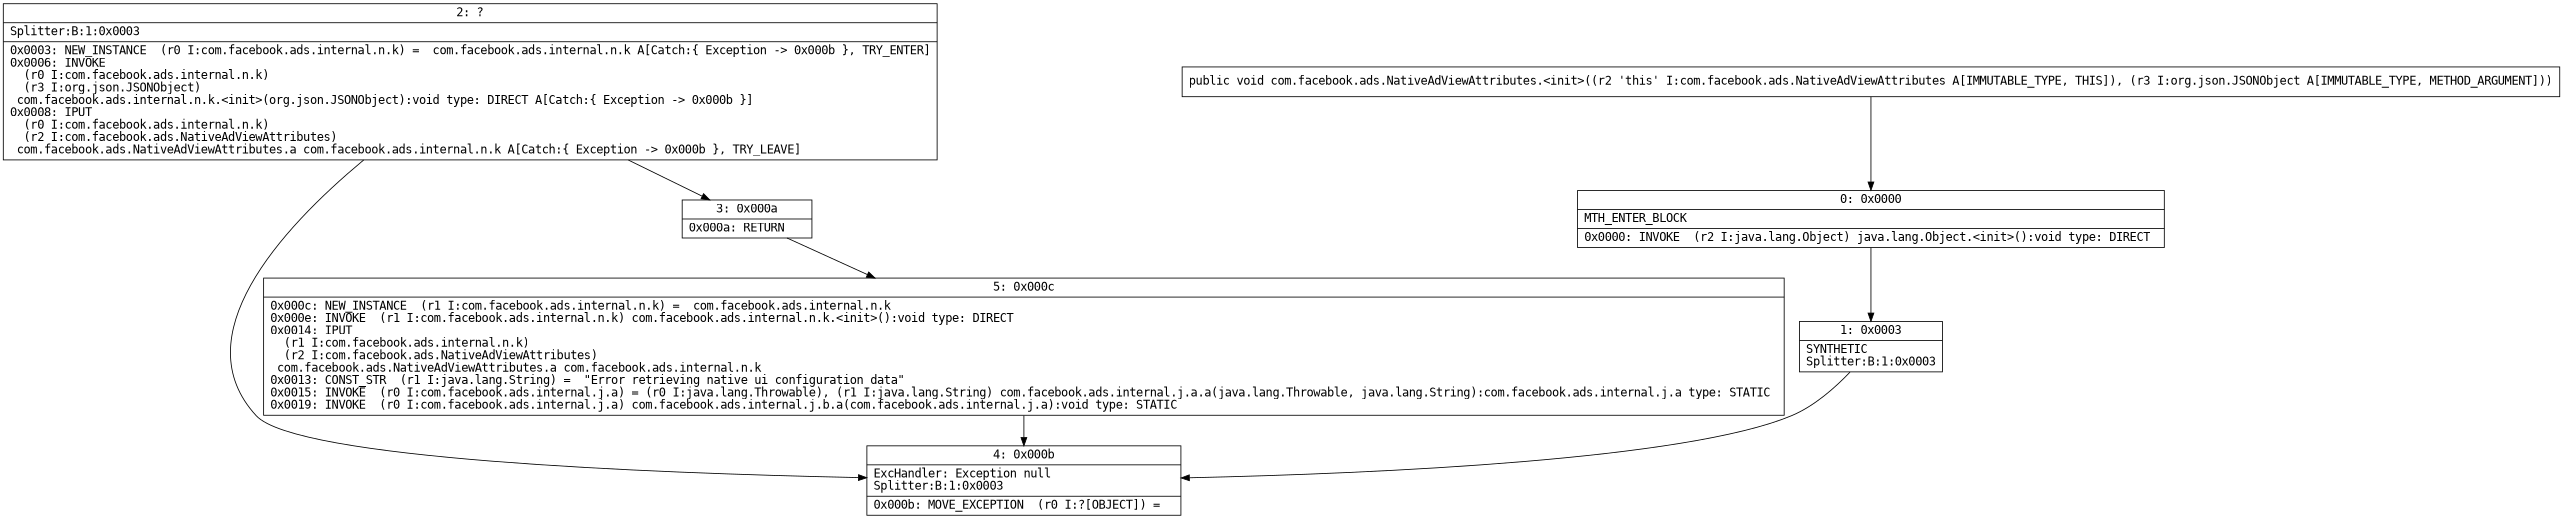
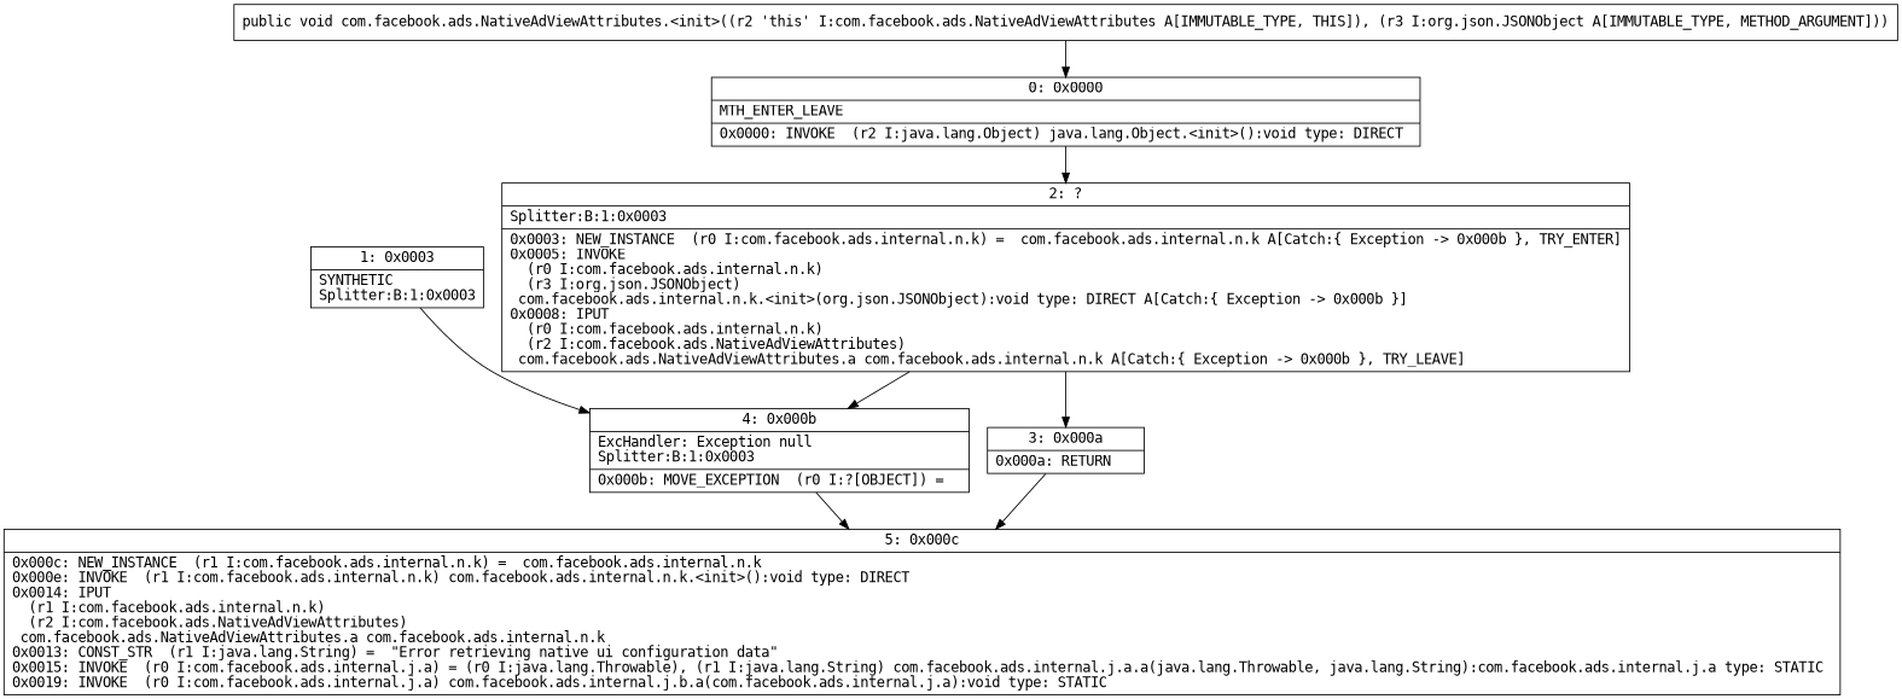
  digraph {
    fontname="DejaVu Sans Mono"
    node [fontname="DejaVu Sans Mono" shape=record]
    edge [fontname="DejaVu Sans Mono"]
-   n1 [label="{0\:\ 0x0000|MTH_ENTER_BLOCK\l|0x0000: INVOKE  (r2 I:java.lang.Object) java.lang.Object.\<init\>():void type: DIRECT \l}"]
+   n1 [label="{0\:\ 0x0000|MTH_ENTER_LEAVE\l|0x0000: INVOKE  (r2 I:java.lang.Object) java.lang.Object.\<init\>():void type: DIRECT \l}"]
    n2 [label="{1\:\ 0x0003|SYNTHETIC\lSplitter:B:1:0x0003\l}"]
    n3 [label="{4\:\ 0x000b|ExcHandler: Exception null\lSplitter:B:1:0x0003\l|0x000b: MOVE_EXCEPTION  (r0 I:?[OBJECT]) =  \l}"]
-   n4 [label="{2\:\ ?|Splitter:B:1:0x0003\l|0x0003: NEW_INSTANCE  (r0 I:com.facebook.ads.internal.n.k) =  com.facebook.ads.internal.n.k A[Catch:\{ Exception \-\> 0x000b \}, TRY_ENTER]\l0x0006: INVOKE  \l  (r0 I:com.facebook.ads.internal.n.k)\l  (r3 I:org.json.JSONObject)\l com.facebook.ads.internal.n.k.\<init\>(org.json.JSONObject):void type: DIRECT A[Catch:\{ Exception \-\> 0x000b \}]\l0x0008: IPUT  \l  (r0 I:com.facebook.ads.internal.n.k)\l  (r2 I:com.facebook.ads.NativeAdViewAttributes)\l com.facebook.ads.NativeAdViewAttributes.a com.facebook.ads.internal.n.k A[Catch:\{ Exception \-\> 0x000b \}, TRY_LEAVE]\l}"]
+   n4 [label="{2\:\ ?|Splitter:B:1:0x0003\l|0x0003: NEW_INSTANCE  (r0 I:com.facebook.ads.internal.n.k) =  com.facebook.ads.internal.n.k A[Catch:\{ Exception \-\> 0x000b \}, TRY_ENTER]\l0x0005: INVOKE  \l  (r0 I:com.facebook.ads.internal.n.k)\l  (r3 I:org.json.JSONObject)\l com.facebook.ads.internal.n.k.\<init\>(org.json.JSONObject):void type: DIRECT A[Catch:\{ Exception \-\> 0x000b \}]\l0x0008: IPUT  \l  (r0 I:com.facebook.ads.internal.n.k)\l  (r2 I:com.facebook.ads.NativeAdViewAttributes)\l com.facebook.ads.NativeAdViewAttributes.a com.facebook.ads.internal.n.k A[Catch:\{ Exception \-\> 0x000b \}, TRY_LEAVE]\l}"]
    n5 [label="{3\:\ 0x000a|0x000a: RETURN   \l}"]
    n6 [label="{5\:\ 0x000c|0x000c: NEW_INSTANCE  (r1 I:com.facebook.ads.internal.n.k) =  com.facebook.ads.internal.n.k \l0x000e: INVOKE  (r1 I:com.facebook.ads.internal.n.k) com.facebook.ads.internal.n.k.\<init\>():void type: DIRECT \l0x0014: IPUT  \l  (r1 I:com.facebook.ads.internal.n.k)\l  (r2 I:com.facebook.ads.NativeAdViewAttributes)\l com.facebook.ads.NativeAdViewAttributes.a com.facebook.ads.internal.n.k \l0x0013: CONST_STR  (r1 I:java.lang.String) =  \"Error retrieving native ui configuration data\" \l0x0015: INVOKE  (r0 I:com.facebook.ads.internal.j.a) = (r0 I:java.lang.Throwable), (r1 I:java.lang.String) com.facebook.ads.internal.j.a.a(java.lang.Throwable, java.lang.String):com.facebook.ads.internal.j.a type: STATIC \l0x0019: INVOKE  (r0 I:com.facebook.ads.internal.j.a) com.facebook.ads.internal.j.b.a(com.facebook.ads.internal.j.a):void type: STATIC \l}"]
    n7 [label="{public void com.facebook.ads.NativeAdViewAttributes.\<init\>((r2 'this' I:com.facebook.ads.NativeAdViewAttributes A[IMMUTABLE_TYPE, THIS]), (r3 I:org.json.JSONObject A[IMMUTABLE_TYPE, METHOD_ARGUMENT])) }"]
-   n1 -> n2
+   n1 -> n4
    n2 -> n3
-   n6 -> n3
+   n3 -> n6
    n4 -> n3
    n4 -> n5
    n5 -> n6
    n7 -> n1
  }
